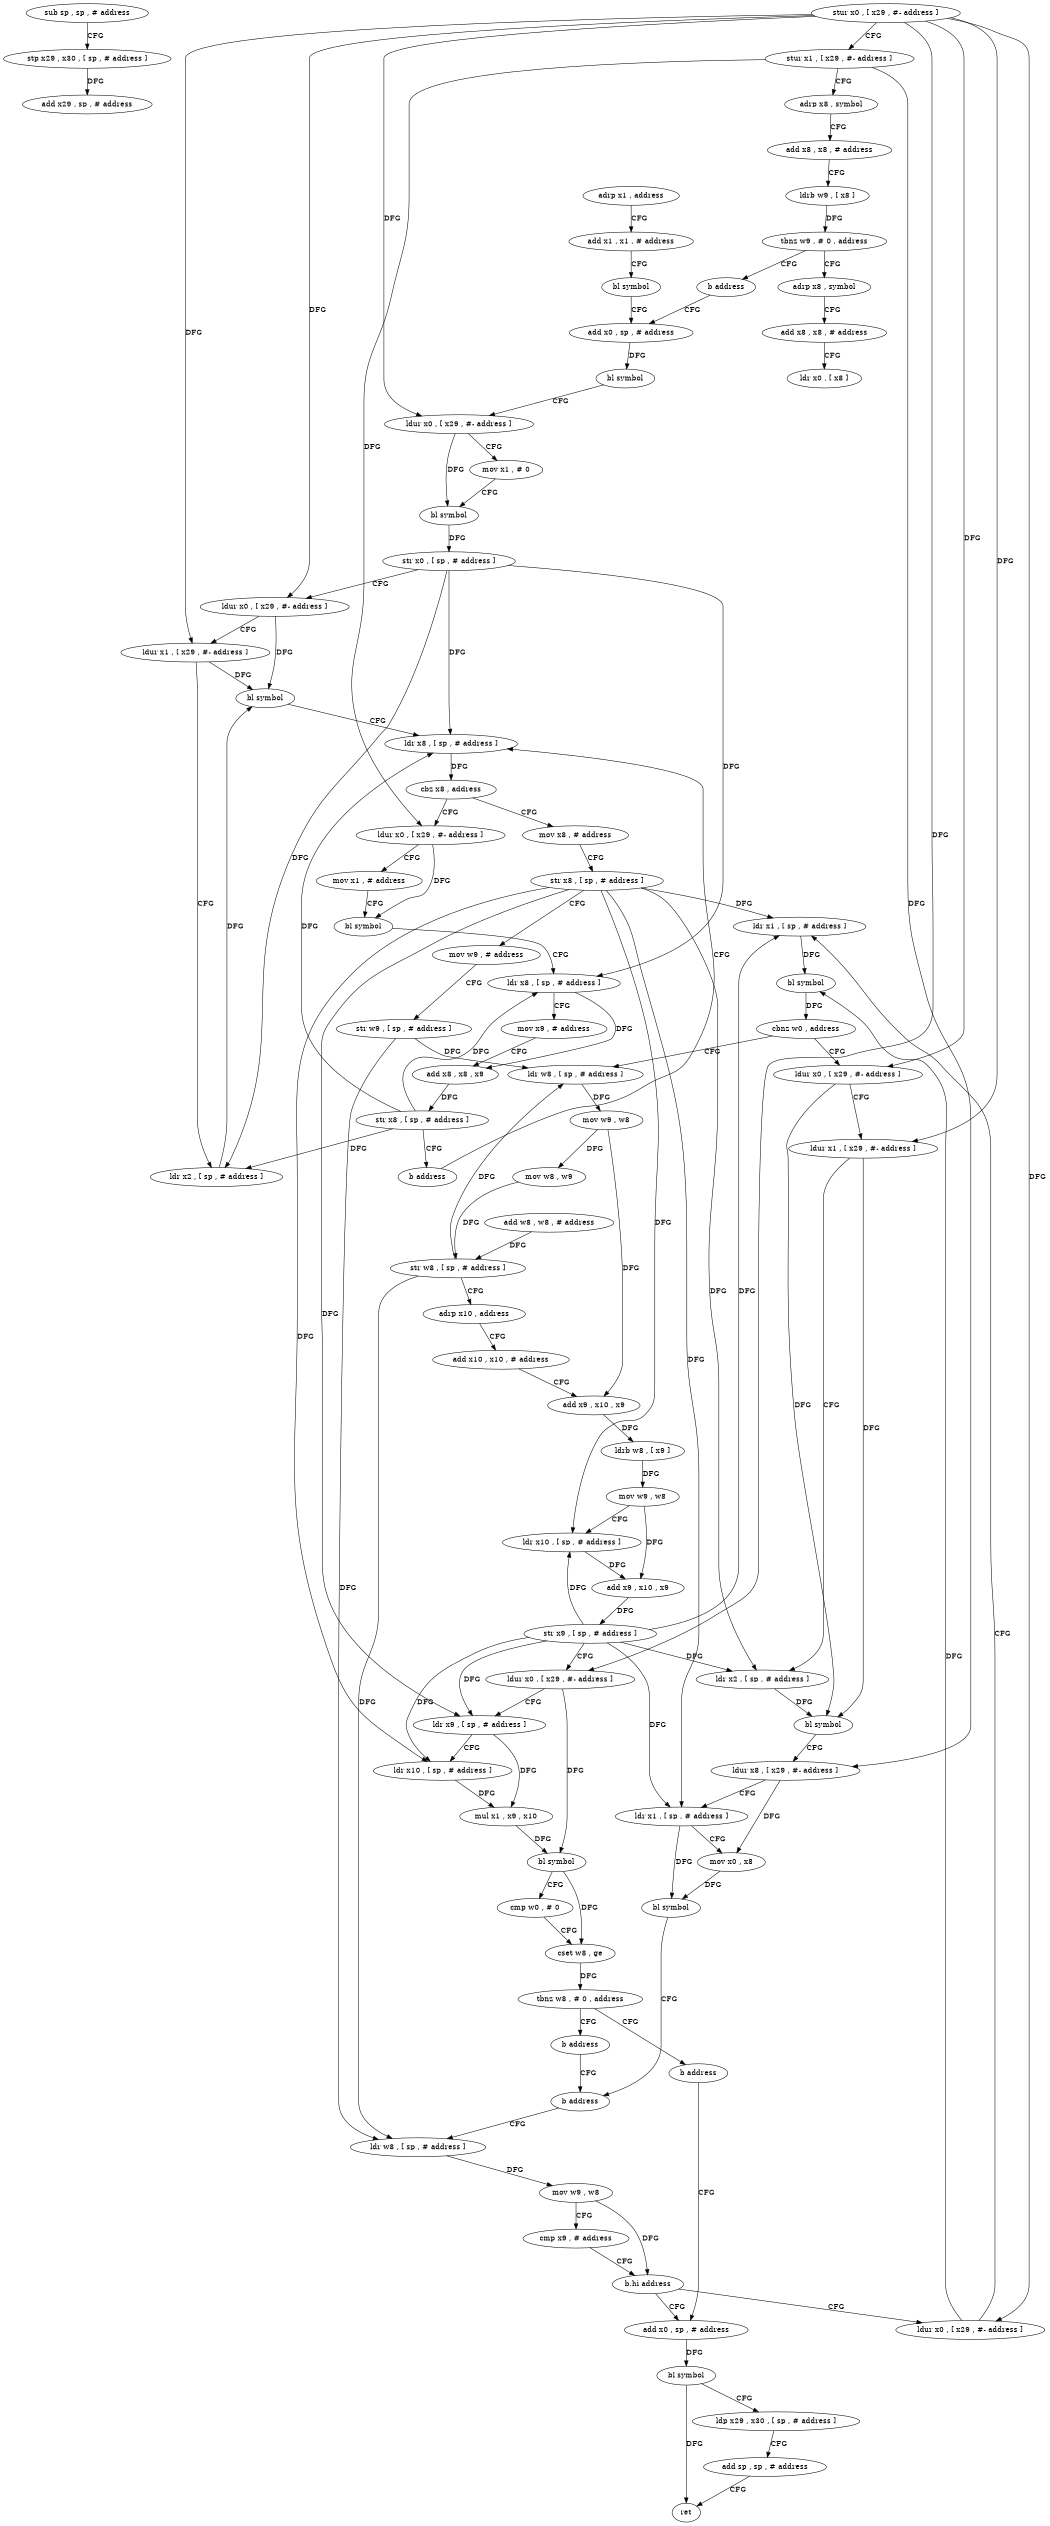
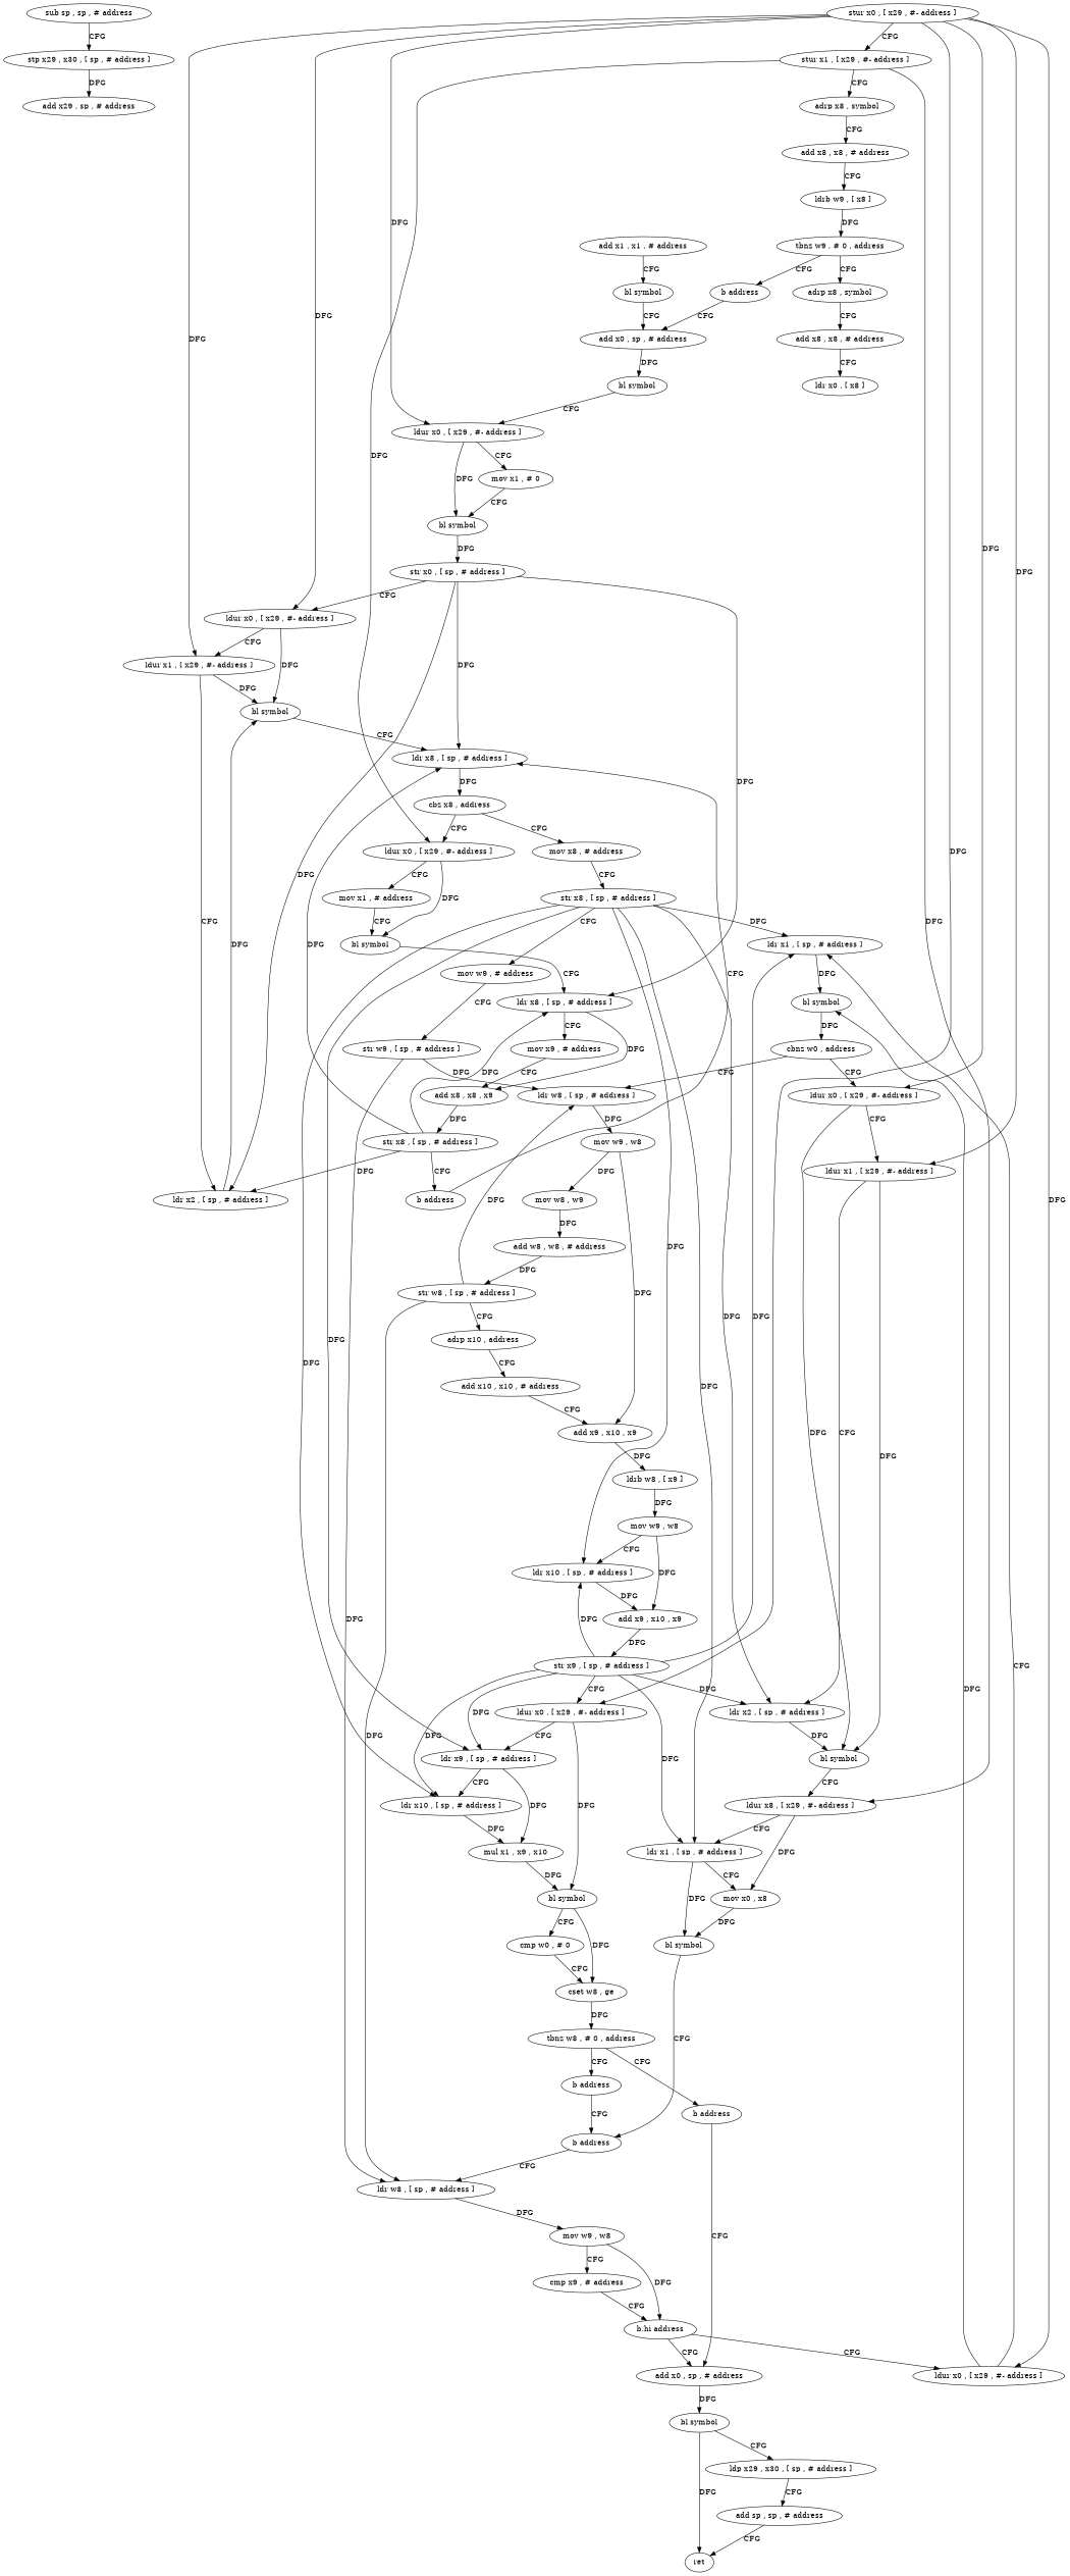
  digraph {
    n1 [label="sub sp , sp , # address"]
    n2 [label="stp x29 , x30 , [ sp , # address ]"]
    n3 [label="add x29 , sp , # address"]
    n4 [label="stur x0 , [ x29 , #- address ]"]
    n5 [label="stur x1 , [ x29 , #- address ]"]
    n6 [label="ldur x0 , [ x29 , #- address ]"]
    n7 [label="ldur x0 , [ x29 , #- address ]"]
    n8 [label="ldur x1 , [ x29 , #- address ]"]
    n9 [label="ldur x0 , [ x29 , #- address ]"]
    n10 [label="ldur x0 , [ x29 , #- address ]"]
    n11 [label="ldur x1 , [ x29 , #- address ]"]
    n12 [label="ldur x0 , [ x29 , #- address ]"]
    n13 [label="adrp x8 , symbol"]
    n14 [label="ldur x0 , [ x29 , #- address ]"]
    n15 [label="ldur x8 , [ x29 , #- address ]"]
    n16 [label="mov x1 , # 0"]
    n17 [label="bl symbol"]
    n18 [label="bl symbol"]
    n19 [label="ldr x2 , [ sp , # address ]"]
    n20 [label="ldr x1 , [ sp , # address ]"]
    n21 [label="bl symbol"]
    n22 [label="bl symbol"]
    n23 [label="ldr x2 , [ sp , # address ]"]
    n24 [label="ldr x9 , [ sp , # address ]"]
    n25 [label="bl symbol"]
    n26 [label="add x8 , x8 , # address"]
    n27 [label="mov x1 , # address"]
    n28 [label="bl symbol"]
    n29 [label="ldr x1 , [ sp , # address ]"]
    n30 [label="mov x0 , x8"]
    n31 [label="ldrb w9 , [ x8 ]"]
    n32 [label="tbnz w9 , # 0 , address"]
    n33 [label="adrp x8 , symbol"]
    n34 [label="b address"]
    n35 [label="add x8 , x8 , # address"]
    n36 [label="add x0 , sp , # address"]
    n37 [label="ldr x0 , [ x8 ]"]
    n38 [label="bl symbol"]
-   n39 [label="adrp x1 , address"]
    n40 [label="add x1 , x1 , # address"]
    n41 [label="bl symbol"]
    n42 [label="mov x8 , # address"]
    n43 [label="str x8 , [ sp , # address ]"]
    n44 [label="mov w9 , # address"]
    n45 [label="ldr x10 , [ sp , # address ]"]
    n46 [label="ldr x10 , [ sp , # address ]"]
    n47 [label="str w9 , [ sp , # address ]"]
    n48 [label="bl symbol"]
    n49 [label="add x9 , x10 , x9"]
    n50 [label="mul x1 , x9 , x10"]
    n51 [label="ldr w8 , [ sp , # address ]"]
    n52 [label="ldr w8 , [ sp , # address ]"]
    n53 [label="mov w9 , w8"]
    n54 [label="mov w9 , w8"]
    n55 [label="cmp x9 , # address"]
    n56 [label="b.hi address"]
    n57 [label="ldr x8 , [ sp , # address ]"]
    n58 [label="mov x9 , # address"]
    n59 [label="add x8 , x8 , x9"]
    n60 [label="str x8 , [ sp , # address ]"]
    n61 [label="b address"]
    n62 [label="ldr x8 , [ sp , # address ]"]
    n63 [label="cbz x8 , address"]
    n64 [label="str x0 , [ sp , # address ]"]
    n65 [label="add x0 , sp , # address"]
    n66 [label="bl symbol"]
    n67 [label="ldp x29 , x30 , [ sp , # address ]"]
    n68 [label=ret]
    n69 [label="add sp , sp , # address"]
    n70 [label="cbnz w0 , address"]
    n71 [label="mov w8 , w9"]
    n72 [label="add x9 , x10 , x9"]
    n73 [label="b address"]
    n74 [label="add w8 , w8 , # address"]
    n75 [label="ldrb w8 , [ x9 ]"]
    n76 [label="str w8 , [ sp , # address ]"]
    n77 [label="adrp x10 , address"]
    n78 [label="add x10 , x10 , # address"]
    n79 [label="mov w9 , w8"]
    n80 [label="str x9 , [ sp , # address ]"]
    n81 [label="cmp w0 , # 0"]
    n82 [label="cset w8 , ge"]
    n83 [label="tbnz w8 , # 0 , address"]
    n84 [label="b address"]
    n85 [label="b address"]
    n1 -> n2 [label=CFG]
    n2 -> n3 [label=DFG]
    n4 -> n5 [label=CFG]
    n4 -> n6 [label=DFG]
    n4 -> n7 [label=DFG]
    n4 -> n8 [label=DFG]
    n4 -> n9 [label=DFG]
    n4 -> n10 [label=DFG]
    n4 -> n11 [label=DFG]
    n4 -> n12 [label=DFG]
    n5 -> n13 [label=CFG]
    n5 -> n14 [label=DFG]
    n5 -> n15 [label=DFG]
    n6 -> n16 [label=CFG]
    n6 -> n17 [label=DFG]
    n7 -> n8 [label=CFG]
    n7 -> n18 [label=DFG]
    n8 -> n18 [label=DFG]
    n8 -> n19 [label=CFG]
    n9 -> n20 [label=CFG]
    n9 -> n21 [label=DFG]
    n10 -> n11 [label=CFG]
    n10 -> n22 [label=DFG]
    n11 -> n22 [label=DFG]
    n11 -> n23 [label=CFG]
    n12 -> n24 [label=CFG]
    n12 -> n25 [label=DFG]
    n13 -> n26 [label=CFG]
    n14 -> n27 [label=CFG]
    n14 -> n28 [label=DFG]
    n15 -> n29 [label=CFG]
    n15 -> n30 [label=DFG]
    n16 -> n17 [label=CFG]
    n17 -> n64 [label=DFG]
    n18 -> n62 [label=CFG]
    n19 -> n18 [label=DFG]
    n20 -> n21 [label=DFG]
    n21 -> n70 [label=DFG]
    n22 -> n15 [label=CFG]
    n23 -> n22 [label=DFG]
    n24 -> n46 [label=CFG]
    n24 -> n50 [label=DFG]
    n25 -> n81 [label=CFG]
    n25 -> n82 [label=DFG]
    n26 -> n31 [label=CFG]
    n27 -> n28 [label=CFG]
    n28 -> n57 [label=CFG]
    n29 -> n30 [label=CFG]
    n29 -> n48 [label=DFG]
    n30 -> n48 [label=DFG]
    n31 -> n32 [label=DFG]
    n32 -> n33 [label=CFG]
    n32 -> n34 [label=CFG]
    n33 -> n35 [label=CFG]
    n34 -> n36 [label=CFG]
    n35 -> n37 [label=CFG]
    n36 -> n38 [label=DFG]
    n38 -> n6 [label=CFG]
-   n39 -> n40 [label=CFG]
    n40 -> n41 [label=CFG]
    n41 -> n36 [label=CFG]
    n42 -> n43 [label=CFG]
    n43 -> n20 [label=DFG]
    n43 -> n23 [label=DFG]
    n43 -> n24 [label=DFG]
    n43 -> n29 [label=DFG]
    n43 -> n44 [label=CFG]
    n43 -> n45 [label=DFG]
    n43 -> n46 [label=DFG]
    n44 -> n47 [label=CFG]
    n45 -> n49 [label=DFG]
    n46 -> n50 [label=DFG]
    n47 -> n51 [label=DFG]
    n47 -> n52 [label=DFG]
    n48 -> n73 [label=CFG]
    n49 -> n80 [label=DFG]
    n50 -> n25 [label=DFG]
    n51 -> n53 [label=DFG]
    n52 -> n54 [label=DFG]
    n53 -> n55 [label=CFG]
    n53 -> n56 [label=DFG]
    n54 -> n71 [label=DFG]
    n54 -> n72 [label=DFG]
    n55 -> n56 [label=CFG]
    n56 -> n9 [label=CFG]
    n56 -> n65 [label=CFG]
    n57 -> n58 [label=CFG]
    n57 -> n59 [label=DFG]
    n58 -> n59 [label=CFG]
    n59 -> n60 [label=DFG]
    n60 -> n19 [label=DFG]
    n60 -> n57 [label=DFG]
    n60 -> n61 [label=CFG]
    n60 -> n62 [label=DFG]
    n61 -> n62 [label=CFG]
    n62 -> n63 [label=DFG]
    n63 -> n14 [label=CFG]
    n63 -> n42 [label=CFG]
    n64 -> n7 [label=CFG]
    n64 -> n19 [label=DFG]
    n64 -> n57 [label=DFG]
    n64 -> n62 [label=DFG]
    n65 -> n66 [label=DFG]
    n66 -> n67 [label=CFG]
    n66 -> n68 [label=DFG]
    n67 -> n69 [label=CFG]
    n69 -> n68 [label=CFG]
    n70 -> n10 [label=CFG]
    n70 -> n52 [label=CFG]
-   n71 -> n76 [label=DFG]
+   n71 -> n74 [label=DFG]
    n72 -> n75 [label=DFG]
    n73 -> n51 [label=CFG]
    n74 -> n76 [label=DFG]
    n75 -> n79 [label=DFG]
    n76 -> n51 [label=DFG]
    n76 -> n52 [label=DFG]
    n76 -> n77 [label=CFG]
    n77 -> n78 [label=CFG]
    n78 -> n72 [label=CFG]
    n79 -> n45 [label=CFG]
    n79 -> n49 [label=DFG]
    n80 -> n12 [label=CFG]
    n80 -> n20 [label=DFG]
    n80 -> n23 [label=DFG]
    n80 -> n24 [label=DFG]
    n80 -> n29 [label=DFG]
    n80 -> n45 [label=DFG]
    n80 -> n46 [label=DFG]
    n81 -> n82 [label=CFG]
    n82 -> n83 [label=DFG]
    n83 -> n84 [label=CFG]
    n83 -> n85 [label=CFG]
    n84 -> n73 [label=CFG]
    n85 -> n65 [label=CFG]
  }
